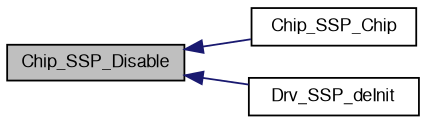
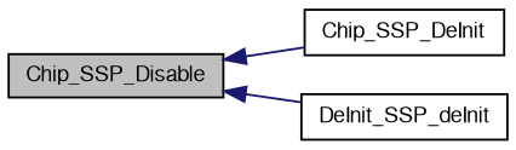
  digraph {
    rankdir=LR
    node [color=black fillcolor=white fontname=FreeSans fontsize=10 shape=record style=filled]
    edge [color=midnightblue dir=back fontname=FreeSans fontsize=10 labelfontname=FreeSans labelfontsize=10 style=solid]
    n1 [fillcolor=grey75 fontcolor=black height=0.2 label=Chip_SSP_Disable width=0.4]
-   n2 [height=0.2 label=Chip_SSP_Chip width=0.4]
-   n3 [height=0.2 label=Drv_SSP_deInit width=0.4]
+   n2 [height=0.2 label=Chip_SSP_DeInit width=0.4]
+   n3 [height=0.2 label=DeInit_SSP_deInit width=0.4]
    n1 -> n2
    n1 -> n3
  }
